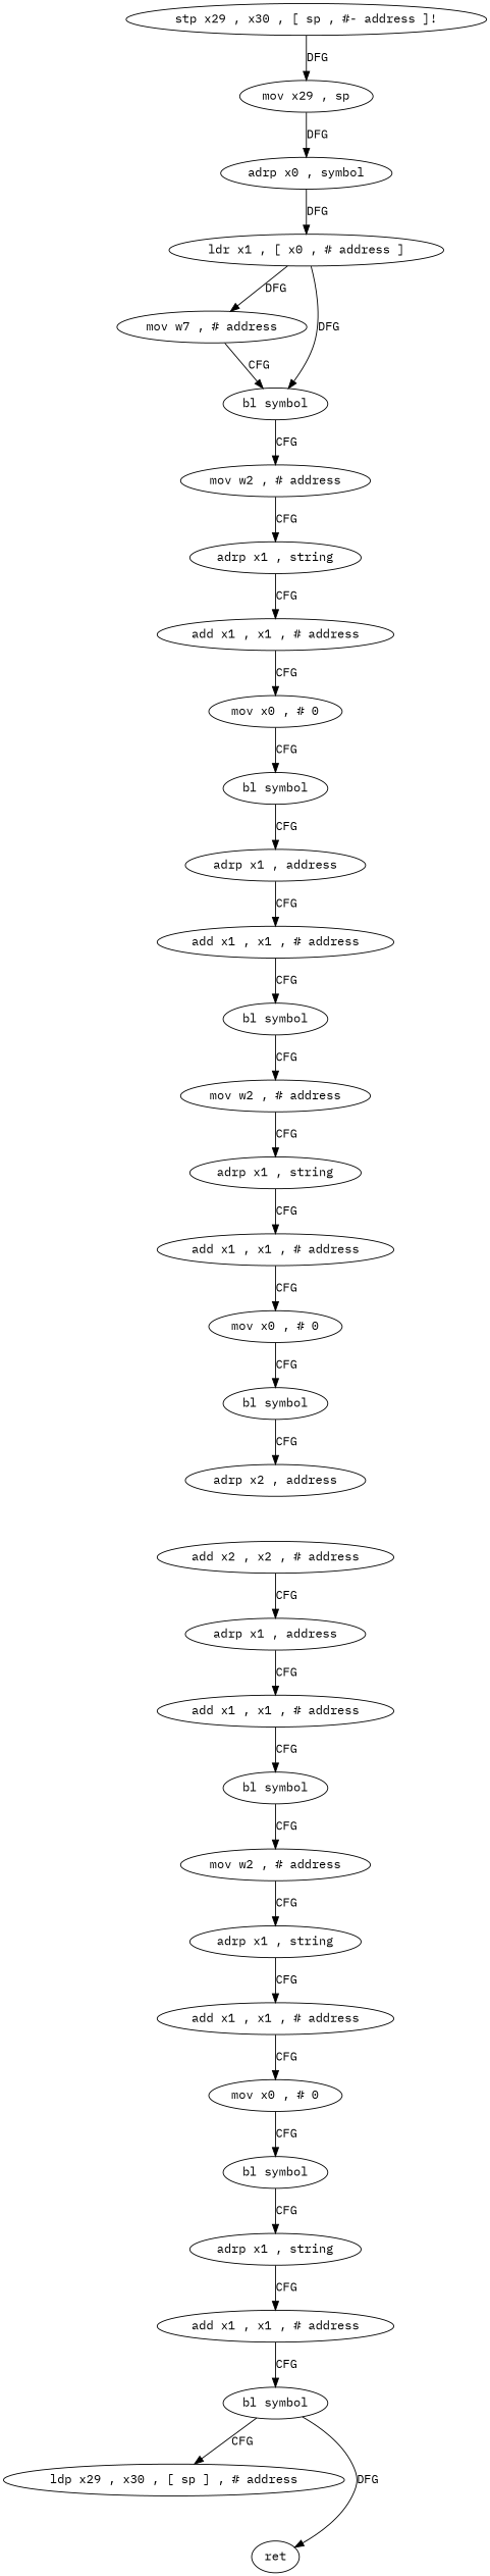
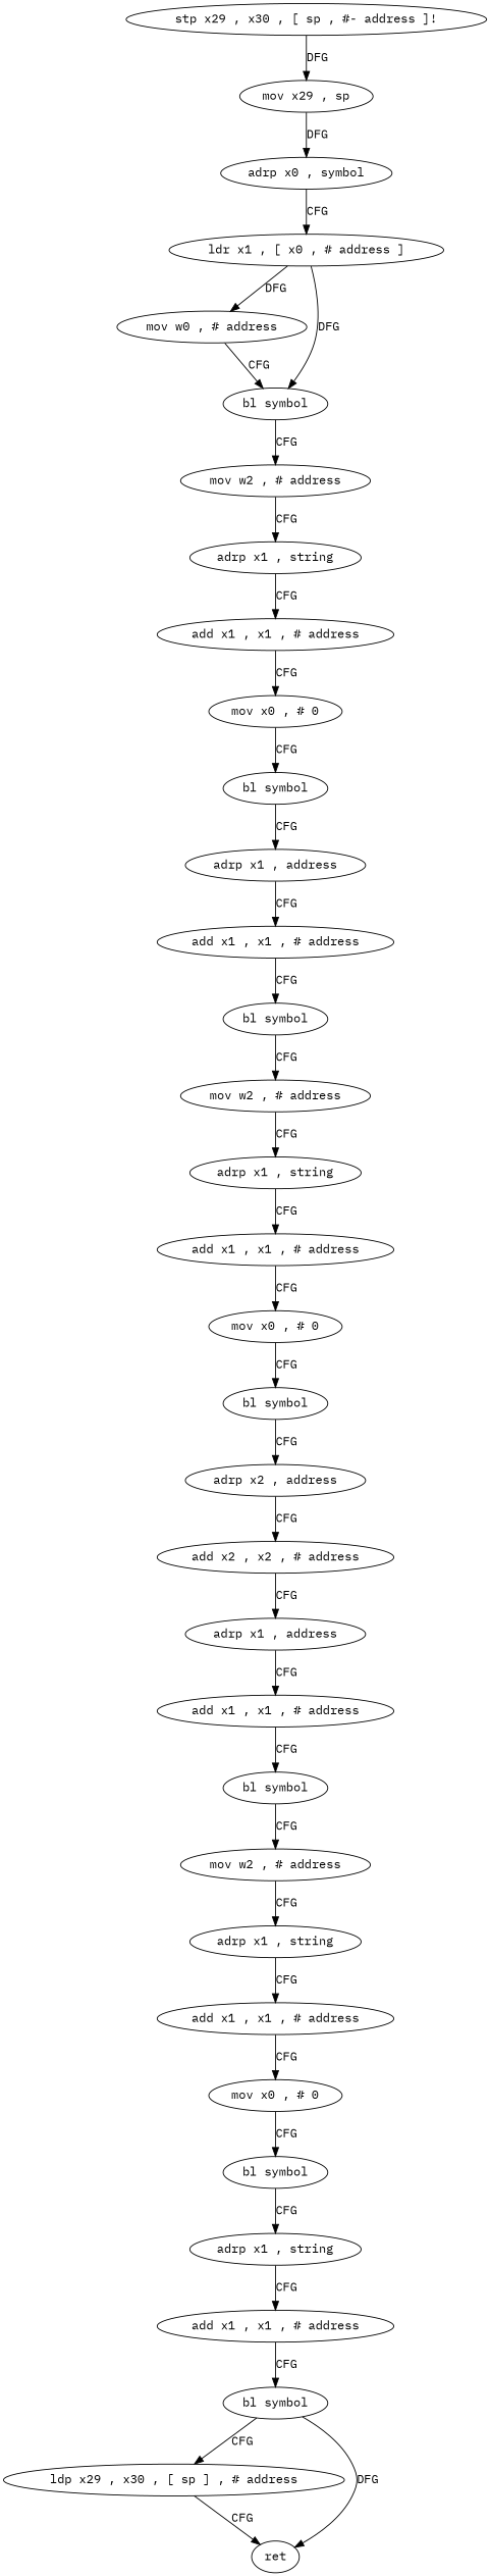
  digraph {
    fontname="IBM Plex Mono"
    node [fontname="IBM Plex Mono"]
    edge [fontname="IBM Plex Mono"]
    n1 [label="stp x29 , x30 , [ sp , #- address ]!"]
    n2 [label="mov x29 , sp"]
    n3 [label="adrp x0 , symbol"]
    n4 [label="ldr x1 , [ x0 , # address ]"]
-   n5 [label="mov w7 , # address"]
+   n5 [label="mov w0 , # address"]
    n6 [label="bl symbol"]
    n7 [label="mov w2 , # address"]
    n8 [label="adrp x1 , string"]
    n9 [label="add x1 , x1 , # address"]
    n10 [label="mov x0 , # 0"]
    n11 [label="bl symbol"]
    n12 [label="adrp x1 , address"]
    n13 [label="add x1 , x1 , # address"]
    n14 [label="bl symbol"]
    n15 [label="mov w2 , # address"]
    n16 [label="adrp x1 , string"]
    n17 [label="add x1 , x1 , # address"]
    n18 [label="mov x0 , # 0"]
    n19 [label="bl symbol"]
    n20 [label="adrp x2 , address"]
    n21 [label="add x2 , x2 , # address"]
    n22 [label="adrp x1 , address"]
    n23 [label="add x1 , x1 , # address"]
    n24 [label="bl symbol"]
    n25 [label="mov w2 , # address"]
    n26 [label="adrp x1 , string"]
    n27 [label="add x1 , x1 , # address"]
    n28 [label="mov x0 , # 0"]
    n29 [label="bl symbol"]
    n30 [label="adrp x1 , string"]
    n31 [label="add x1 , x1 , # address"]
    n32 [label="bl symbol"]
    n33 [label="ldp x29 , x30 , [ sp ] , # address"]
    n34 [label=ret]
    n1 -> n2 [label=DFG]
    n2 -> n3 [label=DFG]
-   n3 -> n4 [label=DFG]
+   n3 -> n4 [label=CFG]
    n4 -> n5 [label=DFG]
    n4 -> n6 [label=DFG]
    n5 -> n6 [label=CFG]
    n6 -> n7 [label=CFG]
    n7 -> n8 [label=CFG]
    n8 -> n9 [label=CFG]
    n9 -> n10 [label=CFG]
    n10 -> n11 [label=CFG]
    n11 -> n12 [label=CFG]
    n12 -> n13 [label=CFG]
    n13 -> n14 [label=CFG]
    n14 -> n15 [label=CFG]
    n15 -> n16 [label=CFG]
    n16 -> n17 [label=CFG]
    n17 -> n18 [label=CFG]
    n18 -> n19 [label=CFG]
    n19 -> n20 [label=CFG]
+   n20 -> n21 [label=CFG]
    n21 -> n22 [label=CFG]
    n22 -> n23 [label=CFG]
    n23 -> n24 [label=CFG]
    n24 -> n25 [label=CFG]
    n25 -> n26 [label=CFG]
    n26 -> n27 [label=CFG]
    n27 -> n28 [label=CFG]
    n28 -> n29 [label=CFG]
    n29 -> n30 [label=CFG]
    n30 -> n31 [label=CFG]
    n31 -> n32 [label=CFG]
    n32 -> n33 [label=CFG]
    n32 -> n34 [label=DFG]
+   n33 -> n34 [label=CFG]
  }
